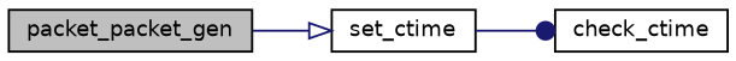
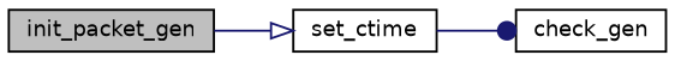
  digraph {
    rankdir=LR
    node [color=black fillcolor=white fontname=Helvetica fontsize=10 shape=record style=filled]
    edge [color=midnightblue fontname=Helvetica fontsize=10 labelfontname=Helvetica labelfontsize=10 style=solid]
-   n1 [fillcolor=grey75 fontcolor=black height=0.2 label=packet_packet_gen width=0.4]
+   n1 [fillcolor=grey75 fontcolor=black height=0.2 label=init_packet_gen width=0.4]
    n2 [height=0.2 label=set_ctime width=0.4]
-   n3 [height=0.2 label=check_ctime width=0.4]
+   n3 [height=0.2 label=check_gen width=0.4]
    n1 -> n2 [arrowhead=onormal]
    n2 -> n3 [arrowhead=dot]
  }
